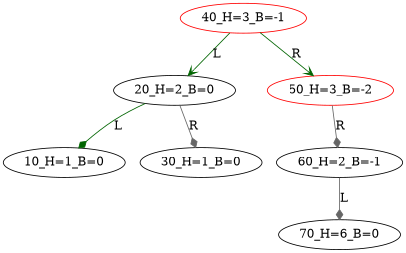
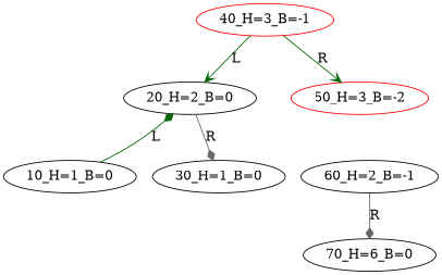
  digraph {
    edge [arrowhead=diamond color=darkgreen]
    "40_H=3_B=-1" [color=red]
    "20_H=2_B=0"
    "50_H=3_B=-2" [color=red]
    "10_H=1_B=0"
    "30_H=1_B=0"
    "60_H=2_B=-1"
    n7 [label="70_H=6_B=0"]
    "40_H=3_B=-1" -> "20_H=2_B=0" [arrowhead=vee label=L]
    "40_H=3_B=-1" -> "50_H=3_B=-2" [arrowhead=vee label=R]
-   "20_H=2_B=0" -> "10_H=1_B=0" [label=L]
+   "10_H=1_B=0" -> "20_H=2_B=0" [label=L]
    "20_H=2_B=0" -> "30_H=1_B=0" [color=gray40 label=R]
-   "50_H=3_B=-2" -> "60_H=2_B=-1" [color=gray40 label=R]
-   "60_H=2_B=-1" -> n7 [color=gray40 label=L]
+   "60_H=2_B=-1" -> n7 [color=gray40 label=R]
  }
